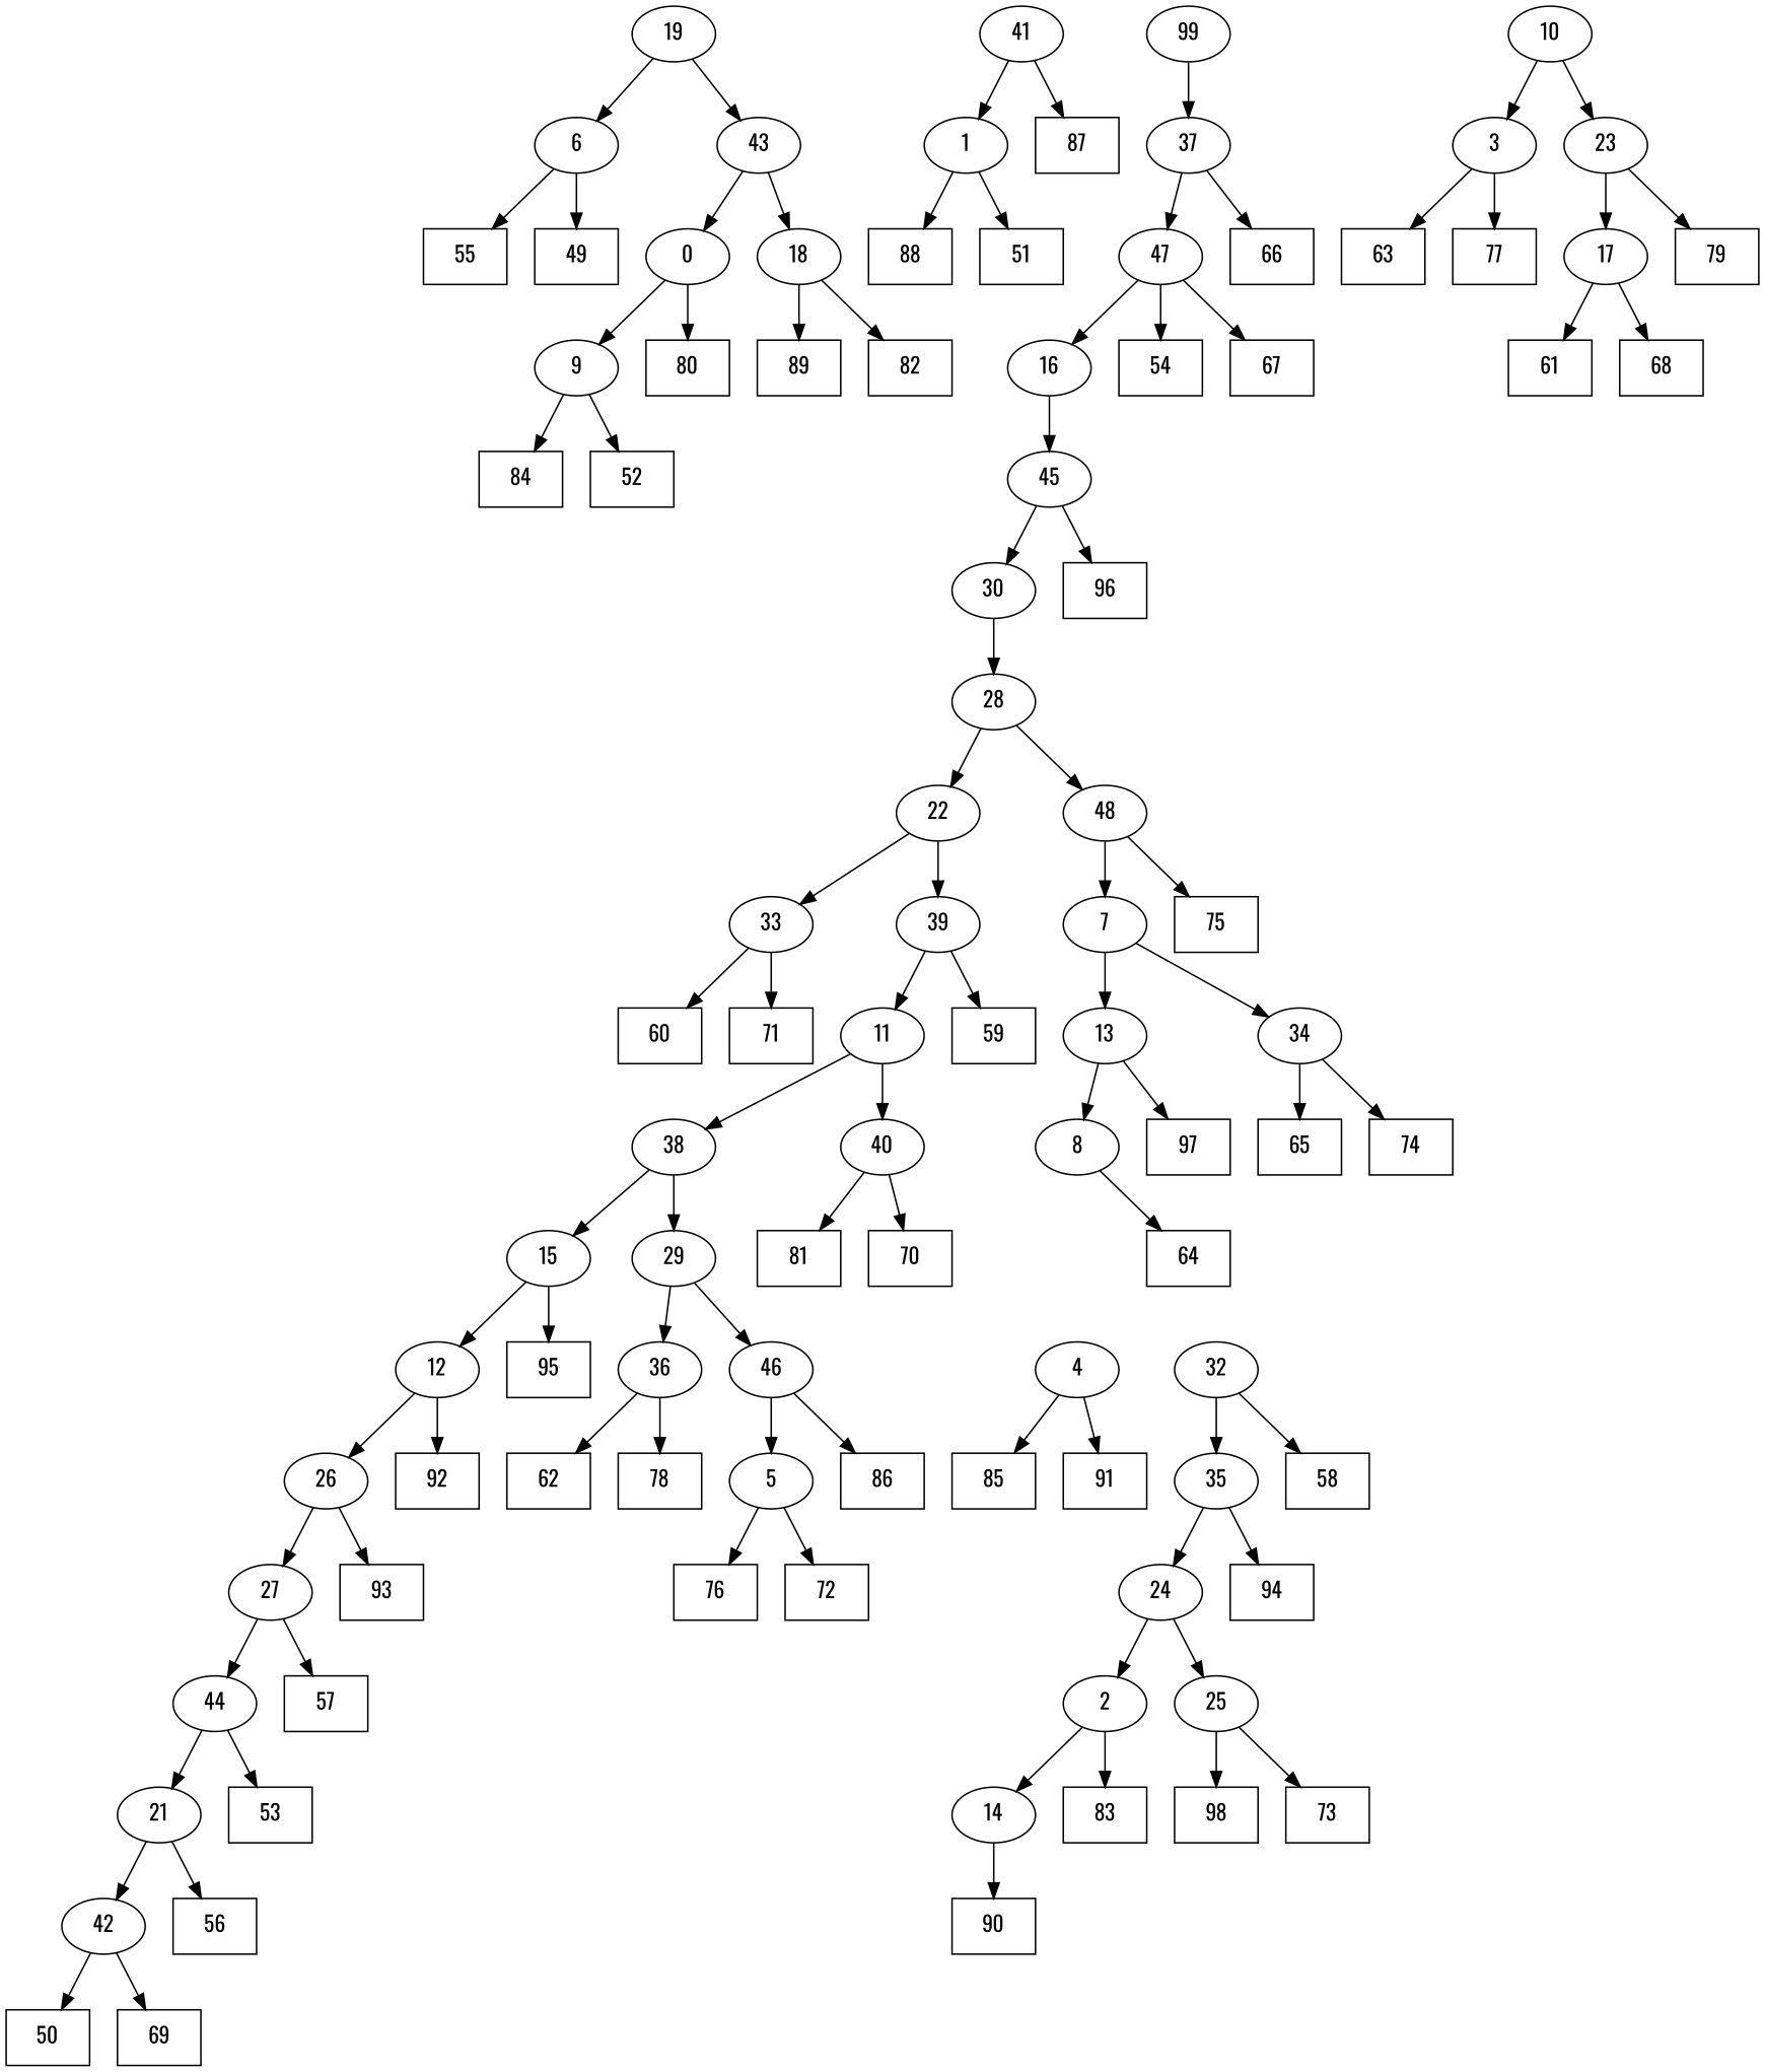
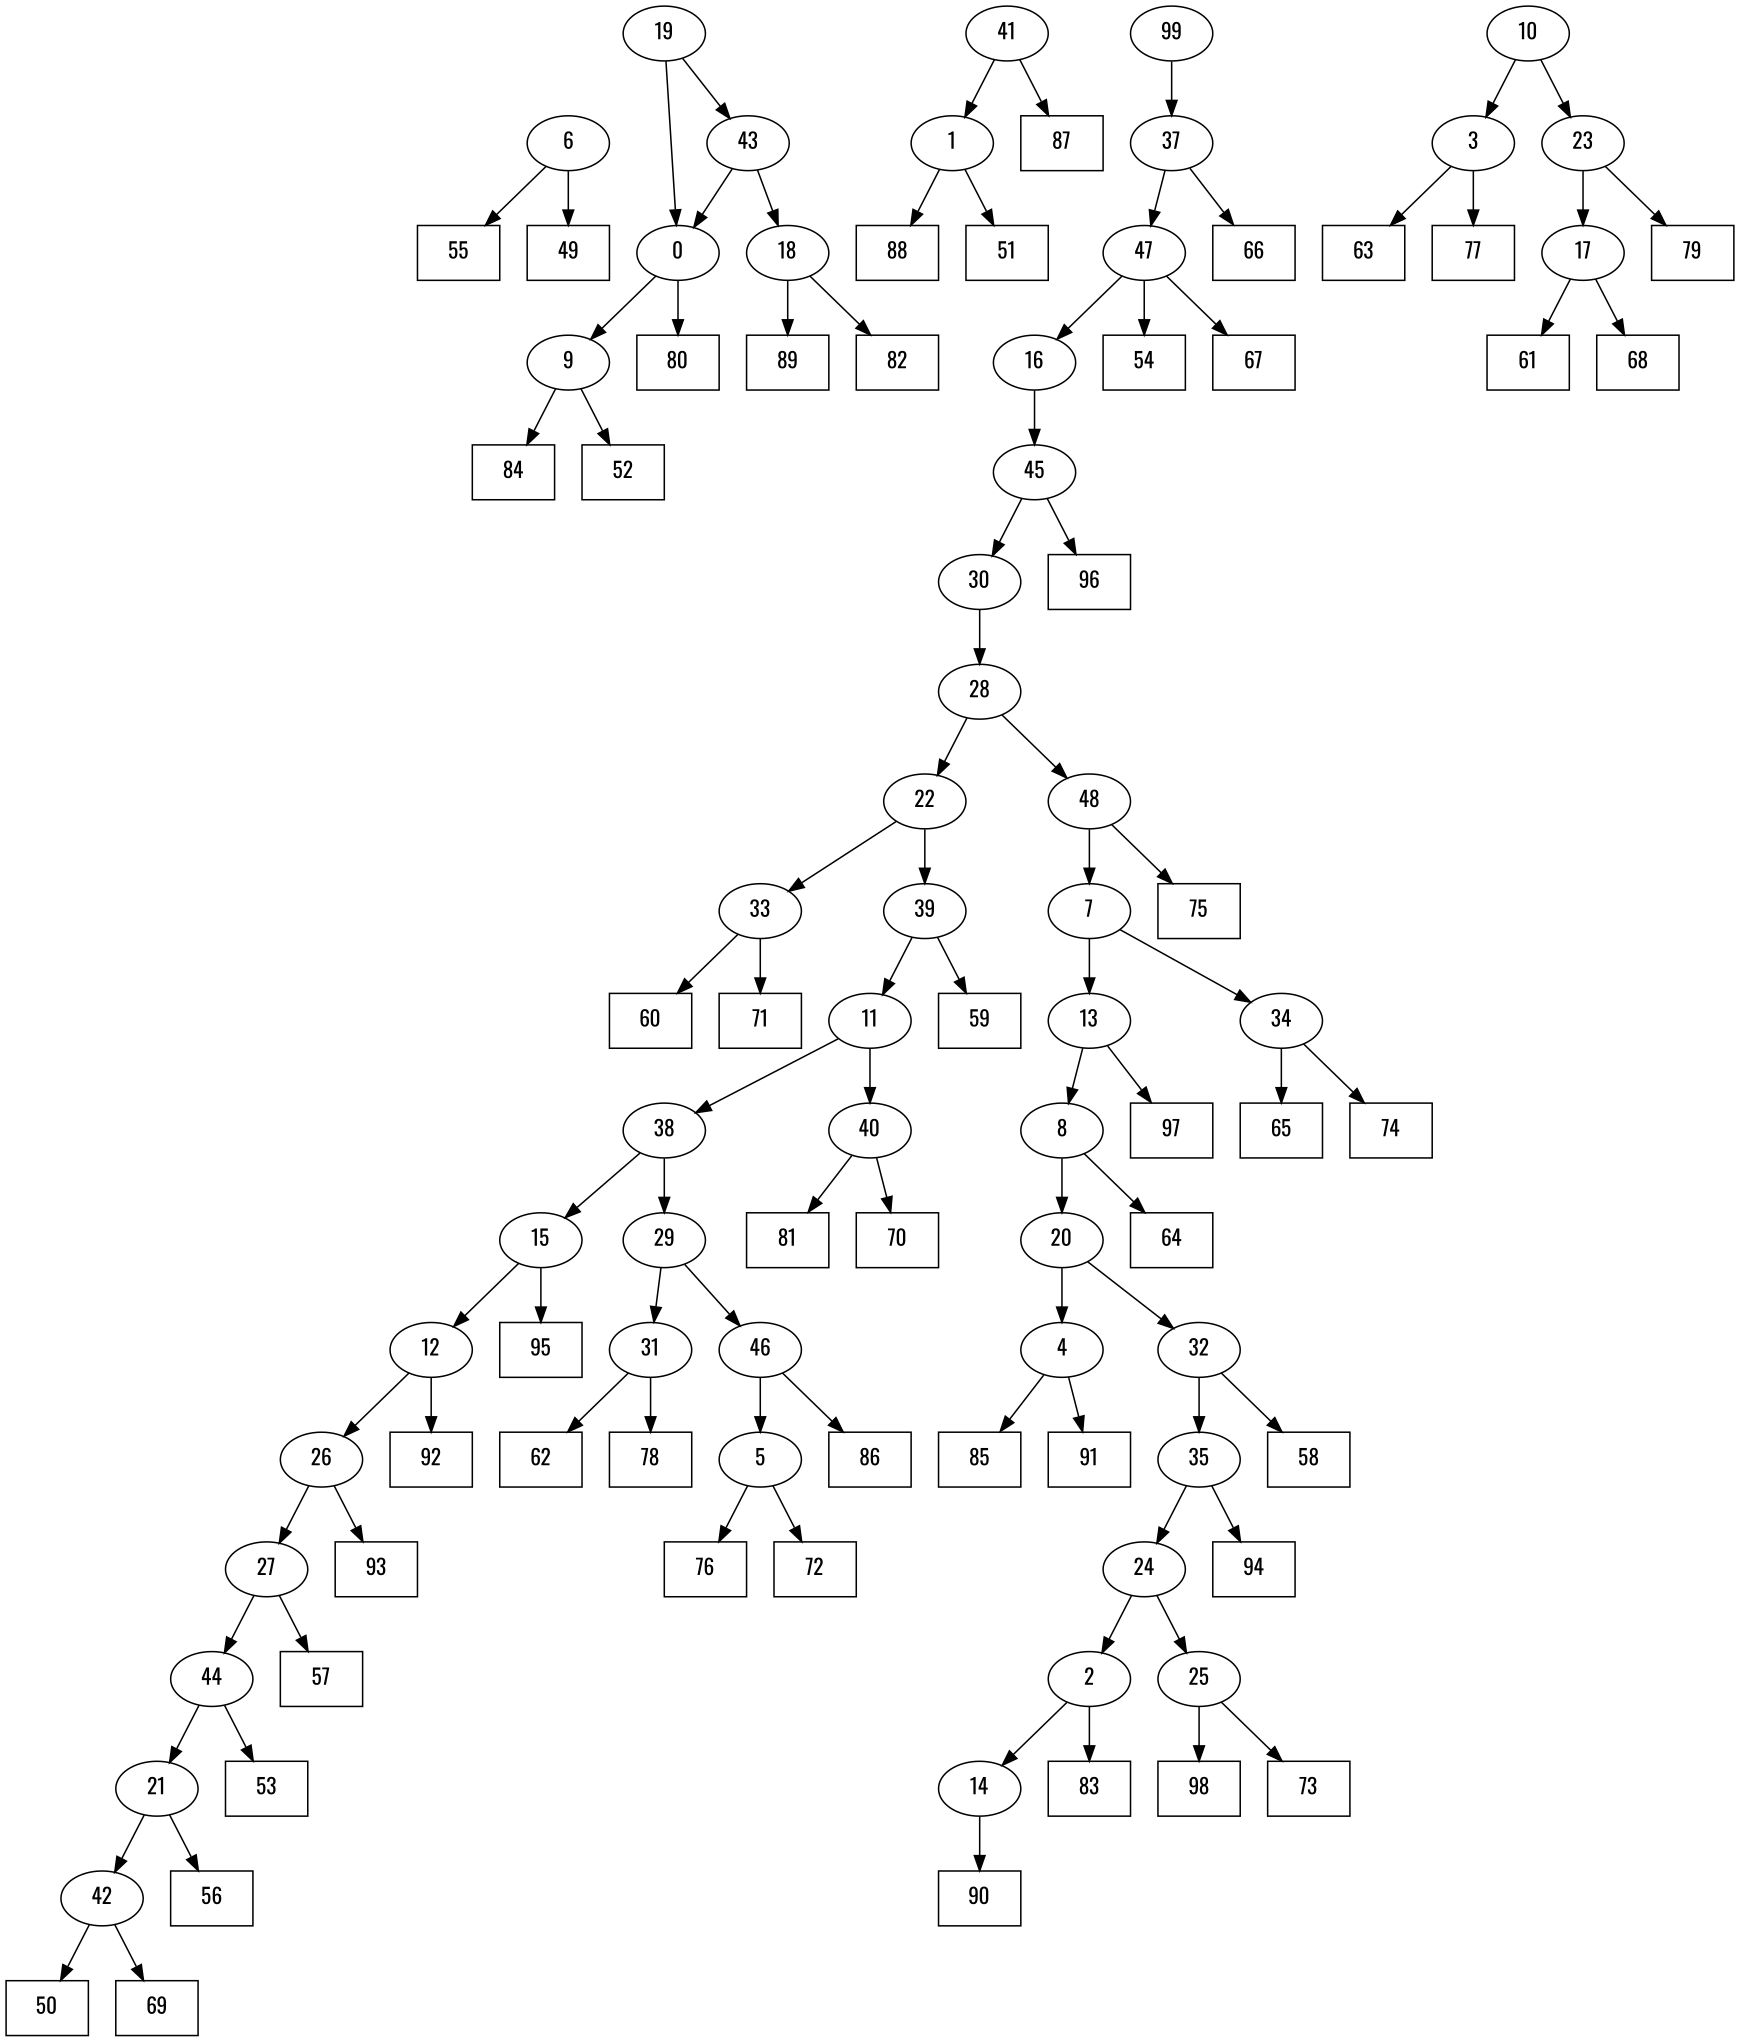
  digraph {
    fontname=Oswald
    node [fontname=Oswald shape=box]
    edge [fontname=Oswald]
    n1 [label=0 shape=""]
    n2 [label=9 shape=""]
    n3 [label=80]
    n4 [label=84]
    n5 [label=52]
    n6 [label=1 shape=""]
    n7 [label=88]
    n8 [label=51]
    n9 [label=2 shape=""]
    n10 [label=14 shape=""]
    n11 [label=83]
    n12 [label=90]
    n13 [label=3 shape=""]
    n14 [label=63]
    n15 [label=77]
    n16 [label=4 shape=""]
    n17 [label=85]
    n18 [label=91]
    n19 [label=5 shape=""]
    n20 [label=76]
    n21 [label=72]
    n22 [label=6 shape=""]
    n23 [label=55]
    n24 [label=49]
    n25 [label=7 shape=""]
    n26 [label=13 shape=""]
    n27 [label=34 shape=""]
    n28 [label=8 shape=""]
    n29 [label=97]
    n30 [label=65]
    n31 [label=74]
+   n32 [label=20 shape=""]
    n33 [label=64]
    n34 [label=32 shape=""]
    n35 [label=10 shape=""]
    n36 [label=23 shape=""]
    n37 [label=17 shape=""]
    n38 [label=79]
    n39 [label=11 shape=""]
    n40 [label=38 shape=""]
    n41 [label=40 shape=""]
    n42 [label=15 shape=""]
    n43 [label=29 shape=""]
    n44 [label=81]
    n45 [label=70]
    n46 [label=12 shape=""]
    n47 [label=26 shape=""]
    n48 [label=92]
    n49 [label=27 shape=""]
    n50 [label=93]
    n51 [label=95]
    n52 [label=16 shape=""]
    n53 [label=45 shape=""]
    n54 [label=30 shape=""]
    n55 [label=96]
    n56 [label=54]
    n57 [label=61]
    n58 [label=68]
    n59 [label=18 shape=""]
    n60 [label=89]
    n61 [label=82]
    n62 [label=19 shape=""]
    n63 [label=43 shape=""]
    n64 [label=35 shape=""]
    n65 [label=58]
    n66 [label=21 shape=""]
    n67 [label=42 shape=""]
    n68 [label=56]
    n69 [label=50]
    n70 [label=69]
    n71 [label=22 shape=""]
    n72 [label=33 shape=""]
    n73 [label=39 shape=""]
    n74 [label=60]
    n75 [label=71]
    n76 [label=59]
    n77 [label=24 shape=""]
    n78 [label=25 shape=""]
    n79 [label=98]
    n80 [label=73]
    n81 [label=44 shape=""]
    n82 [label=57]
    n83 [label=53]
    n84 [label=28 shape=""]
    n85 [label=48 shape=""]
    n86 [label=75]
-   n87 [label=36 shape=""]
+   n87 [label=31 shape=""]
    n88 [label=46 shape=""]
    n89 [label=62]
    n90 [label=78]
    n91 [label=86]
    n92 [label=94]
    n93 [label=41 shape=""]
    n94 [label=87]
    n95 [label=37 shape=""]
    n96 [label=47 shape=""]
    n97 [label=66]
    n98 [label=67]
    n99 [label=99 shape=""]
    n1 -> n2
    n1 -> n3
    n2 -> n4
    n2 -> n5
    n6 -> n7
    n6 -> n8
    n9 -> n10
    n9 -> n11
    n10 -> n12
    n13 -> n14
    n13 -> n15
    n16 -> n17
    n16 -> n18
    n19 -> n20
    n19 -> n21
    n22 -> n23
    n22 -> n24
    n25 -> n26
    n25 -> n27
    n26 -> n28
    n26 -> n29
    n27 -> n30
    n27 -> n31
+   n28 -> n32
    n28 -> n33
+   n32 -> n16
+   n32 -> n34
    n34 -> n64
    n34 -> n65
    n35 -> n13
    n35 -> n36
    n36 -> n37
    n36 -> n38
    n37 -> n57
    n37 -> n58
    n39 -> n40
    n39 -> n41
    n40 -> n42
    n40 -> n43
    n41 -> n44
    n41 -> n45
    n42 -> n46
    n42 -> n51
    n43 -> n87
    n43 -> n88
    n46 -> n47
    n46 -> n48
    n47 -> n49
    n47 -> n50
    n49 -> n81
    n49 -> n82
    n52 -> n53
    n53 -> n54
    n53 -> n55
    n54 -> n84
    n59 -> n60
    n59 -> n61
-   n62 -> n22
+   n62 -> n1
    n62 -> n63
    n63 -> n1
    n63 -> n59
    n64 -> n77
    n64 -> n92
    n66 -> n67
    n66 -> n68
    n67 -> n69
    n67 -> n70
    n71 -> n72
    n71 -> n73
    n72 -> n74
    n72 -> n75
    n73 -> n39
    n73 -> n76
    n77 -> n9
    n77 -> n78
    n78 -> n79
    n78 -> n80
    n81 -> n66
    n81 -> n83
    n84 -> n71
    n84 -> n85
    n85 -> n25
    n85 -> n86
    n87 -> n89
    n87 -> n90
    n88 -> n19
    n88 -> n91
    n93 -> n6
    n93 -> n94
    n95 -> n96
    n95 -> n97
    n96 -> n52
    n96 -> n56
    n96 -> n98
    n99 -> n95
  }
